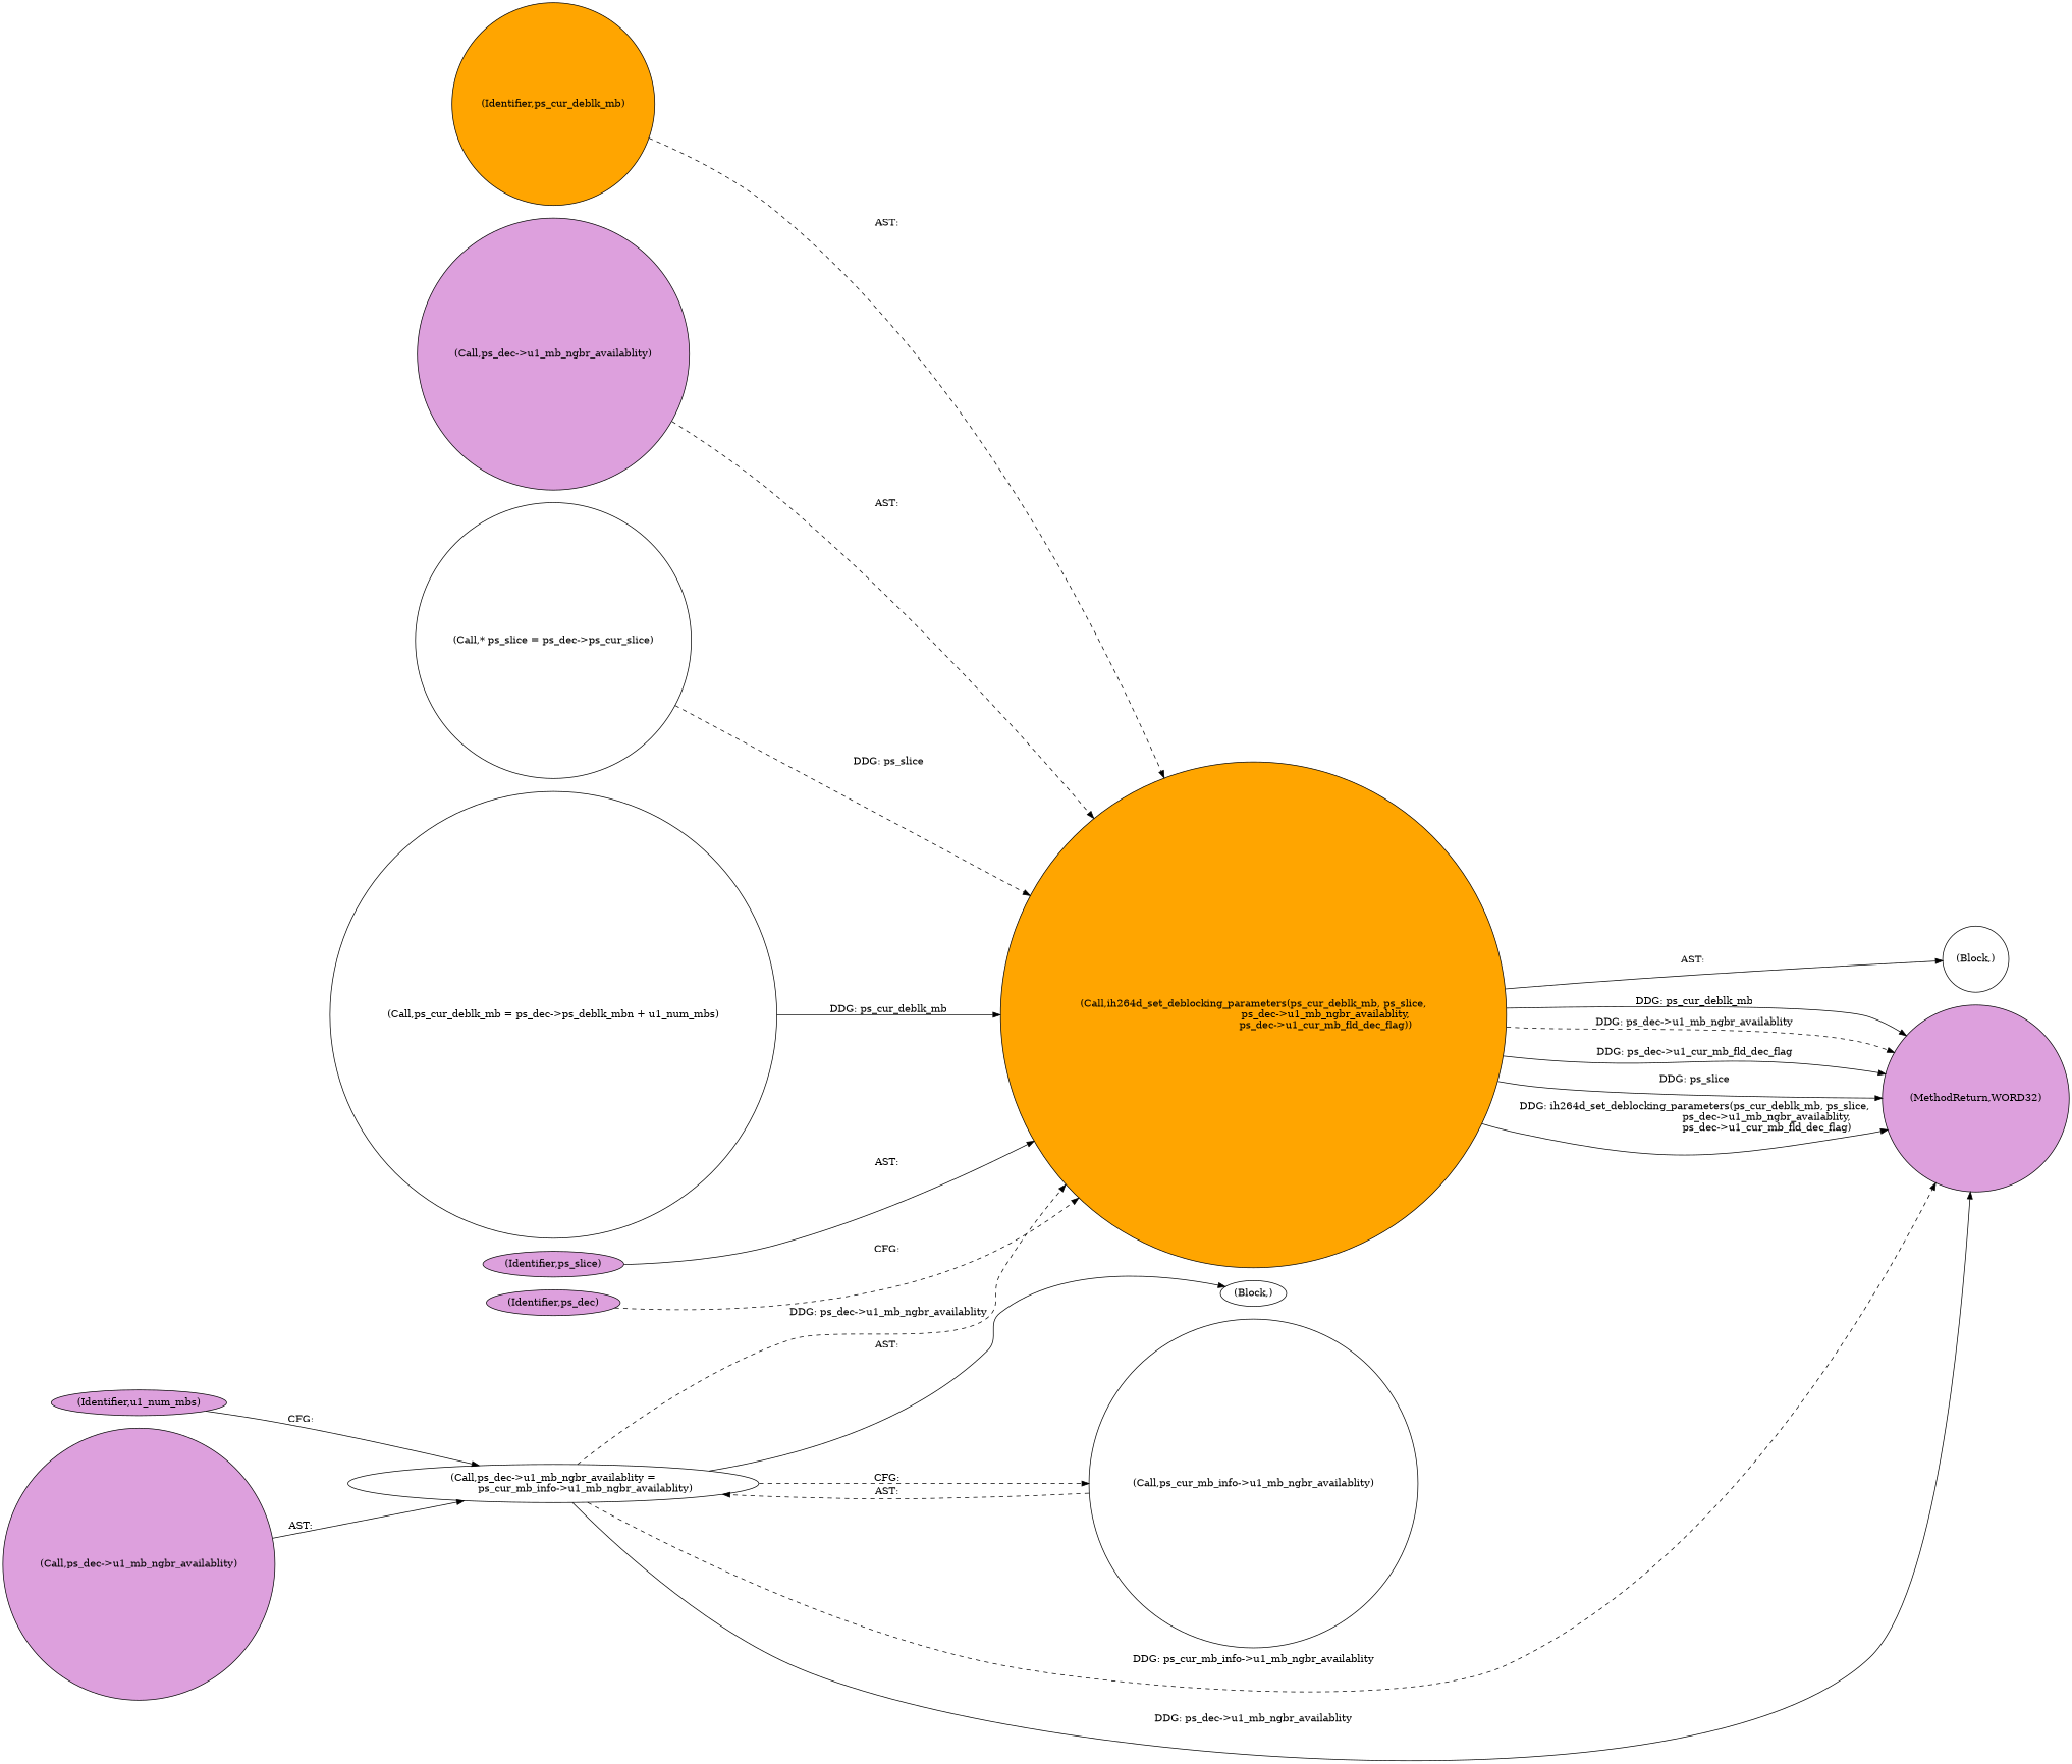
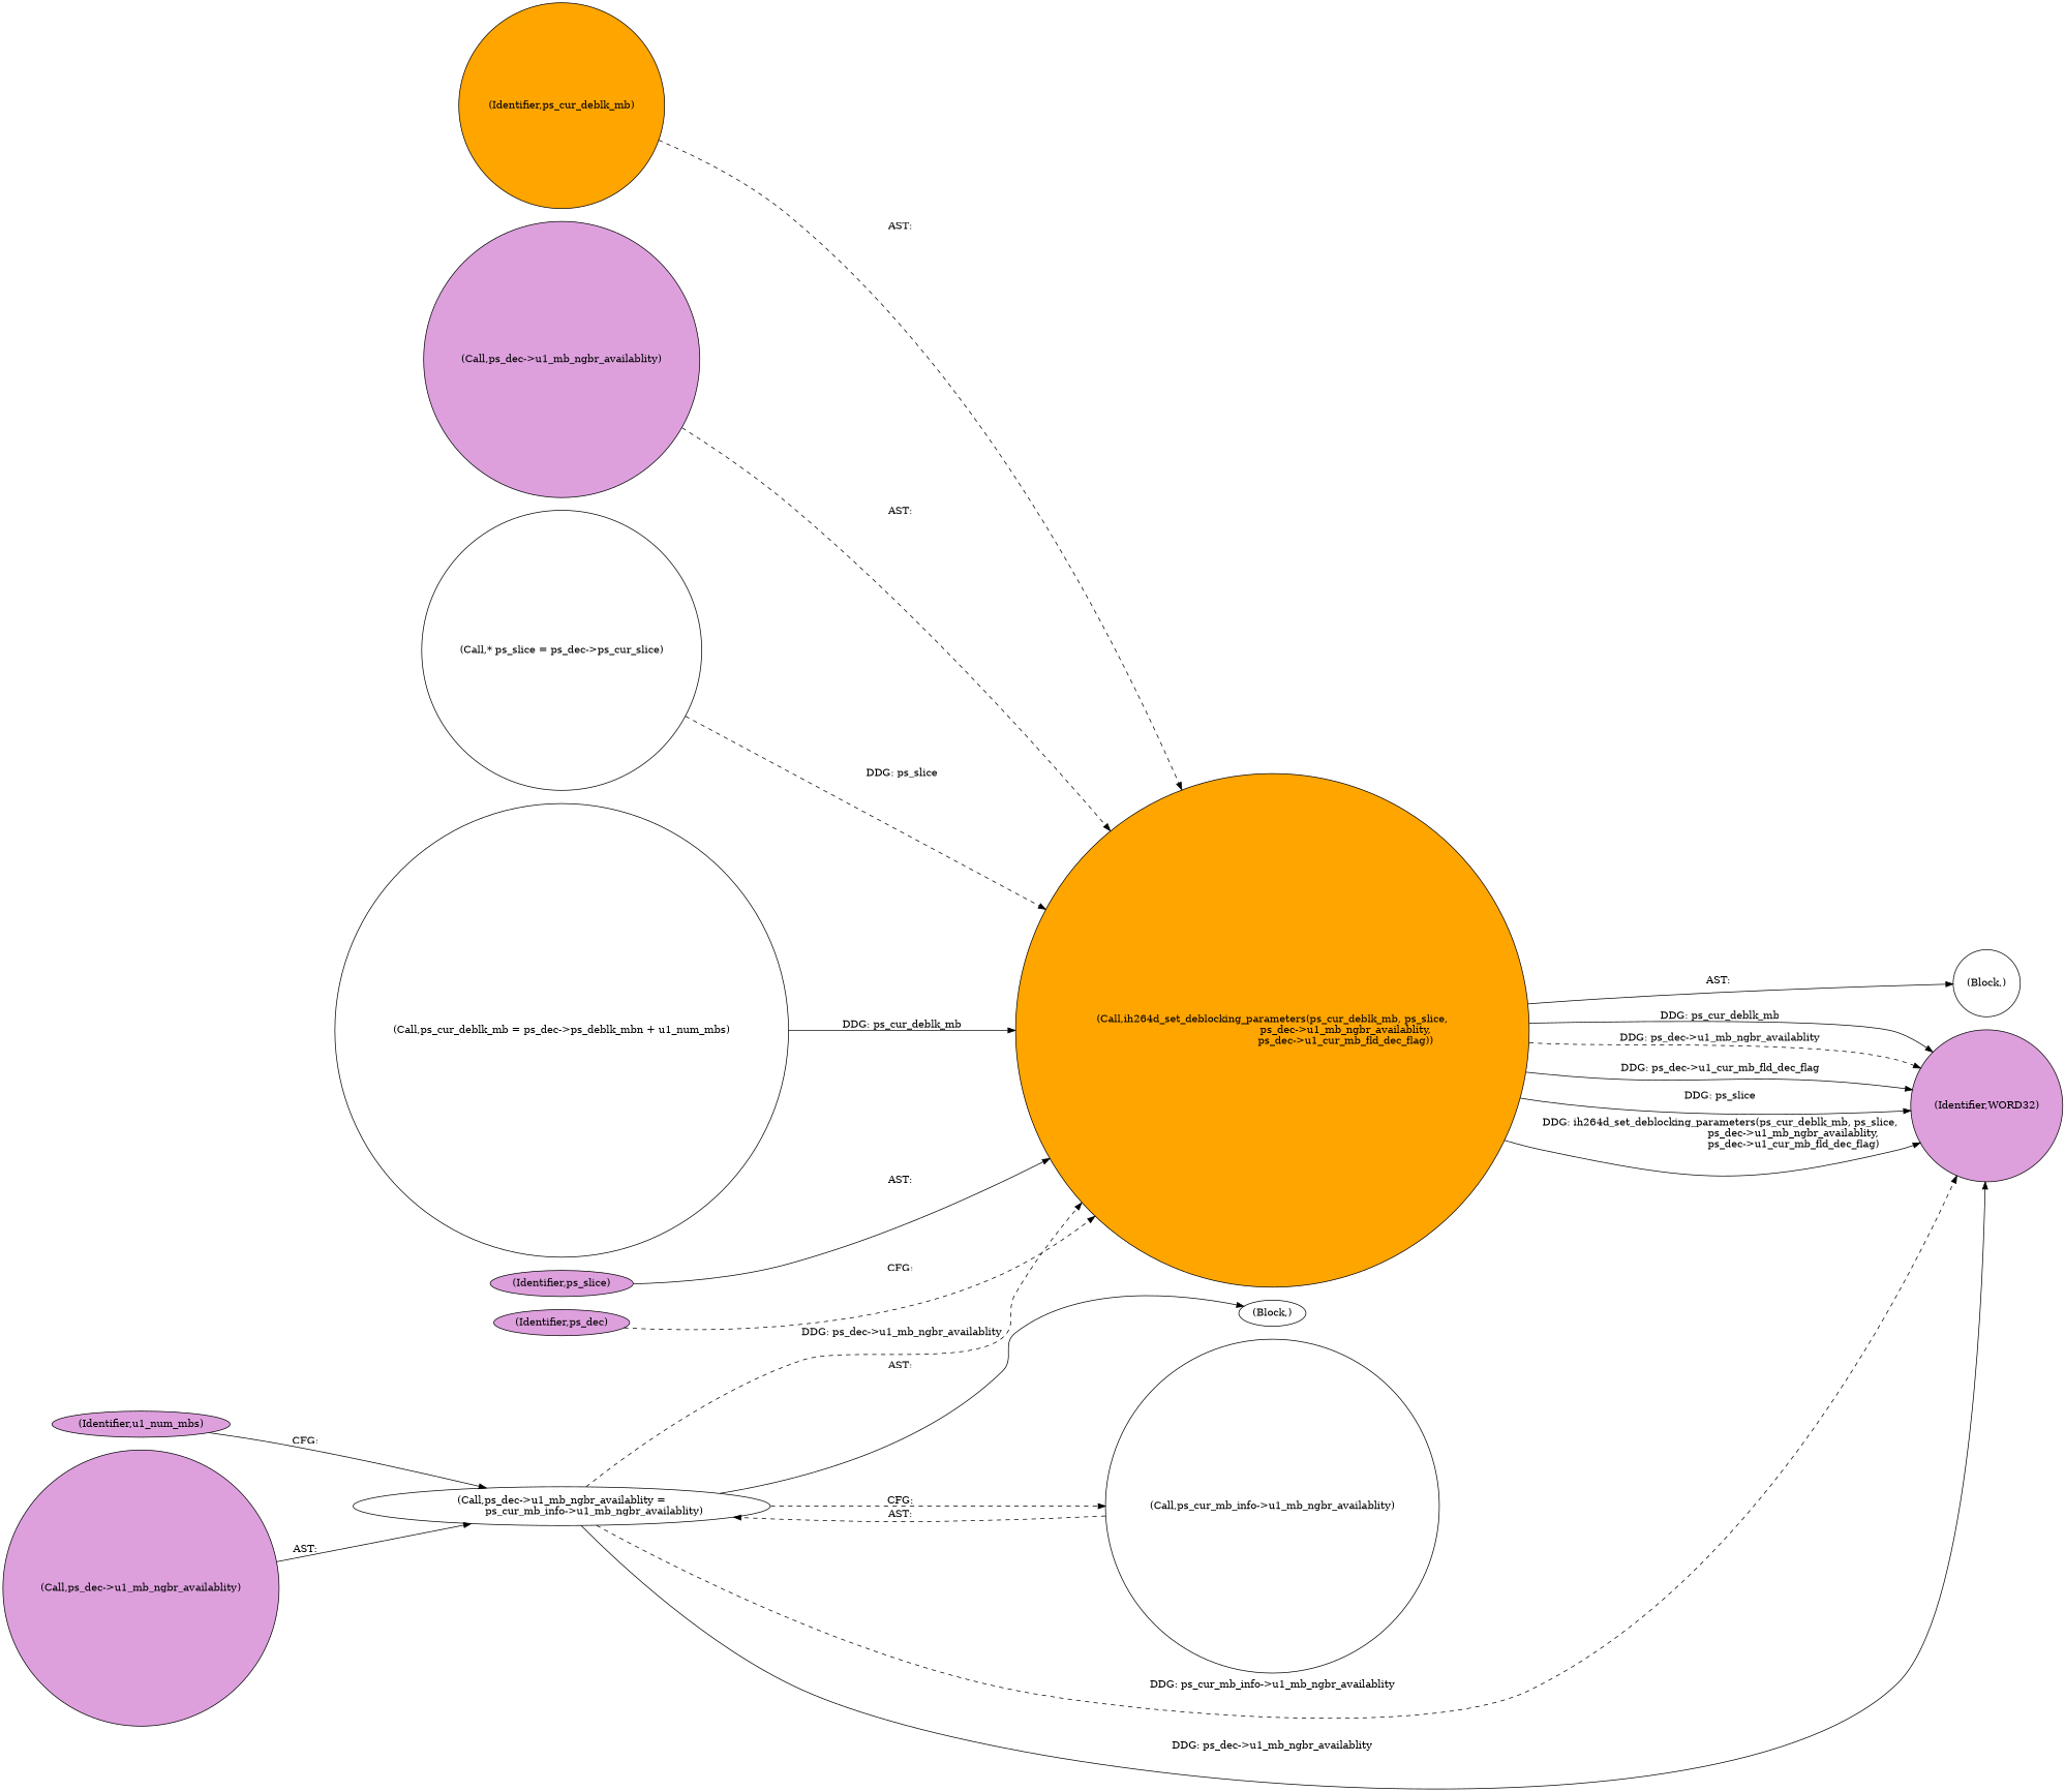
  digraph {
    rankdir=LR
    node [fillcolor=white shape=circle style=filled]
    edge [style=solid]
    n1 [label="(Call,ps_dec->u1_mb_ngbr_availablity =\n                    ps_cur_mb_info->u1_mb_ngbr_availablity)" shape=ellipse]
    n2 [fillcolor=orange label="(Call,ih264d_set_deblocking_parameters(ps_cur_deblk_mb, ps_slice,\n                                             ps_dec->u1_mb_ngbr_availablity,\n                                             ps_dec->u1_cur_mb_fld_dec_flag))"]
    n3 [label="(Block,)" shape=ellipse]
    n4 [label="(Call,ps_cur_mb_info->u1_mb_ngbr_availablity)"]
-   n5 [fillcolor=plum label="(MethodReturn,WORD32)"]
+   n5 [fillcolor=plum label="(Identifier,WORD32)"]
    n6 [label="(Block,)"]
    n7 [fillcolor=plum label="(Identifier,u1_num_mbs)" shape=ellipse]
    n8 [fillcolor=orange label="(Identifier,ps_cur_deblk_mb)"]
    n9 [fillcolor=plum label="(Call,ps_dec->u1_mb_ngbr_availablity)"]
    n10 [label="(Call,* ps_slice = ps_dec->ps_cur_slice)"]
    n11 [label="(Call,ps_cur_deblk_mb = ps_dec->ps_deblk_mbn + u1_num_mbs)"]
    n12 [fillcolor=plum label="(Identifier,ps_slice)" shape=ellipse]
    n13 [fillcolor=plum label="(Identifier,ps_dec)" shape=ellipse]
    n14 [fillcolor=plum label="(Call,ps_dec->u1_mb_ngbr_availablity)"]
    n1 -> n2 [label="DDG: ps_dec->u1_mb_ngbr_availablity" style=dashed]
    n1 -> n3 [label="AST: "]
    n1 -> n4 [label="CFG: " style=dashed]
    n1 -> n5 [label="DDG: ps_cur_mb_info->u1_mb_ngbr_availablity" style=dashed]
    n1 -> n5 [label="DDG: ps_dec->u1_mb_ngbr_availablity"]
    n2 -> n5 [label="DDG: ps_dec->u1_mb_ngbr_availablity" style=dashed]
    n2 -> n5 [label="DDG: ps_dec->u1_cur_mb_fld_dec_flag"]
    n2 -> n5 [label="DDG: ps_slice"]
    n2 -> n5 [label="DDG: ih264d_set_deblocking_parameters(ps_cur_deblk_mb, ps_slice,\n                                             ps_dec->u1_mb_ngbr_availablity,\n                                             ps_dec->u1_cur_mb_fld_dec_flag)"]
    n2 -> n5 [label="DDG: ps_cur_deblk_mb"]
    n2 -> n6 [label="AST: "]
    n4 -> n1 [label="AST: " style=dashed]
    n7 -> n1 [label="CFG: "]
    n8 -> n2 [label="AST: " style=dashed]
    n9 -> n2 [label="AST: " style=dashed]
    n10 -> n2 [label="DDG: ps_slice" style=dashed]
    n11 -> n2 [label="DDG: ps_cur_deblk_mb"]
    n12 -> n2 [label="AST: "]
    n13 -> n2 [label="CFG: " style=dashed]
    n14 -> n1 [label="AST: "]
  }
